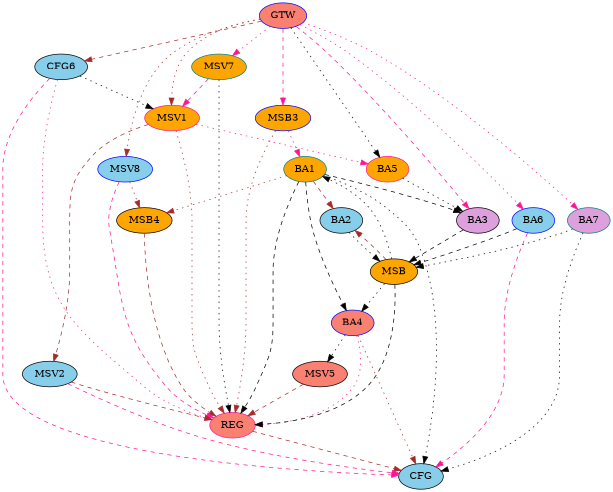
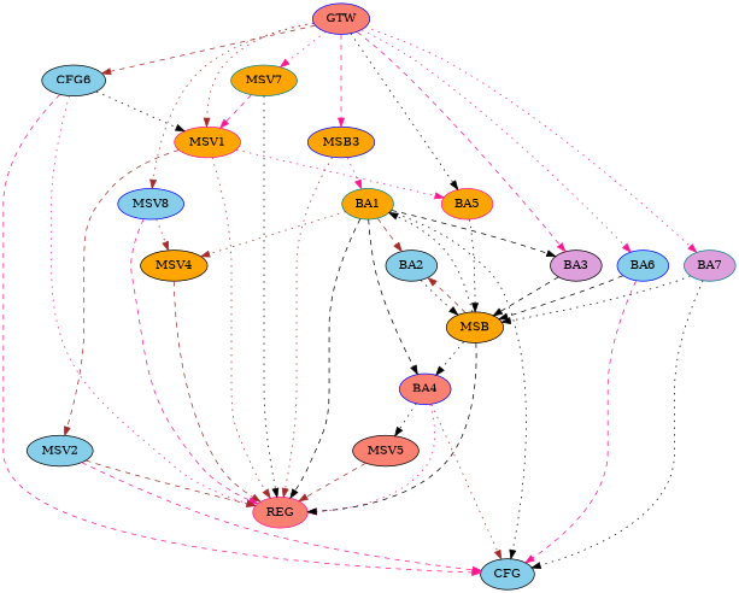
  strict digraph {
    fontname="DejaVu Serif"
    node [color=black fillcolor=orange fontname="DejaVu Serif" style=filled]
    edge [color=black fontname="DejaVu Serif" style=dotted]
    n1 [color=teal label=BA1]
    n2 [fillcolor=skyblue label=BA2]
    n3 [fillcolor=plum label=BA3]
    n4 [color=blue fillcolor=salmon label=BA4]
    n5 [color=deeppink fillcolor=salmon label=REG]
    n6 [fillcolor=skyblue label=CFG]
-   n7 [label=MSB4]
+   n7 [label=MSV4]
    n8 [label=MSB]
    n9 [fillcolor=salmon label=MSV5]
    n10 [color=deeppink label=BA5]
    n11 [color=blue fillcolor=skyblue label=BA6]
    n12 [color=teal fillcolor=plum label=BA7]
    n13 [color=blue fillcolor=salmon label=GTW]
    n14 [color=deeppink label=MSV1]
    n15 [color=blue label=MSB3]
    n16 [fillcolor=skyblue label=CFG6]
    n17 [color=teal label=MSV7]
    n18 [color=blue fillcolor=skyblue label=MSV8]
    n19 [fillcolor=skyblue label=MSV2]
    n1 -> n2 [color=brown style=dashed]
    n1 -> n3 [style=dashed]
    n1 -> n4 [style=dashed]
    n1 -> n5 [style=dashed]
    n1 -> n6
    n1 -> n7 [color=brown]
    n2 -> n8
    n3 -> n8 [style=dashed]
    n4 -> n5 [color=deeppink]
    n4 -> n6 [color=brown]
    n4 -> n9
-   n5 -> n6 [color=brown style=dashed]
    n7 -> n5 [color=brown style=dashed]
    n8 -> n1
    n8 -> n2 [color=brown style=dashed]
    n8 -> n4
    n8 -> n5 [style=dashed]
    n9 -> n5 [color=brown style=dashed]
-   n10 -> n3
+   n10 -> n8
    n11 -> n6 [color=deeppink style=dashed]
    n11 -> n8 [style=dashed]
    n12 -> n6
    n12 -> n8
    n13 -> n3 [color=deeppink style=dashed]
    n13 -> n10
    n13 -> n11 [color=deeppink]
    n13 -> n12 [color=deeppink]
    n13 -> n14 [color=brown]
    n13 -> n15 [color=deeppink style=dashed]
    n13 -> n16 [color=brown style=dashed]
    n13 -> n17 [color=deeppink]
    n13 -> n18 [color=brown]
    n14 -> n5 [color=brown]
    n14 -> n10 [color=deeppink]
    n14 -> n19 [color=brown style=dashed]
    n15 -> n1 [color=deeppink]
    n15 -> n5 [color=brown]
    n16 -> n5 [color=deeppink]
    n16 -> n6 [color=deeppink style=dashed]
    n16 -> n14
    n17 -> n5
    n17 -> n14 [color=deeppink style=dashed]
    n18 -> n5 [color=deeppink style=dashed]
    n18 -> n7 [color=brown]
    n19 -> n5 [color=brown style=dashed]
    n19 -> n6 [color=deeppink style=dashed]
  }
